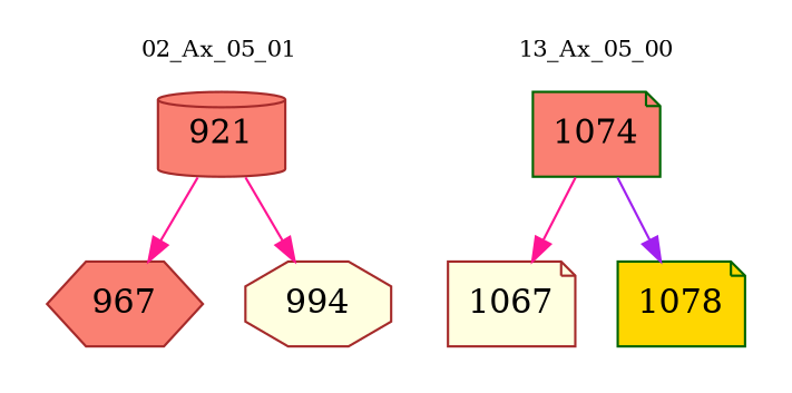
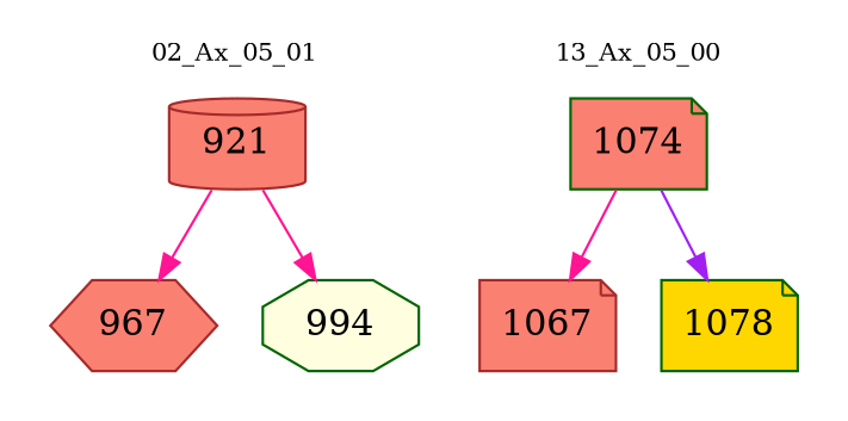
  digraph {
    node [color=brown fillcolor=salmon shape=note style=filled]
    edge [color=deeppink]
    n1 [label=921 shape=cylinder]
    n2 [label=967 shape=hexagon]
-   n3 [fillcolor=lightyellow label=994 shape=octagon]
+   n3 [color=darkgreen fillcolor=lightyellow label=994 shape=octagon]
    n4 [color=darkgreen label=1074]
-   n5 [fillcolor=lightyellow label=1067]
+   n5 [label=1067]
    n6 [color=darkgreen fillcolor=gold label=1078]
    subgraph cluster_1 {
      color=white
      fontsize=10
      label="02_Ax_05_01"
      n1
      n2
      n3
    }
    subgraph cluster_2 {
      color=white
      fontsize=10
      label="13_Ax_05_00"
      n4
      n5
      n6
    }
    n1 -> n2
    n1 -> n3
    n4 -> n5
    n4 -> n6 [color=purple]
  }
